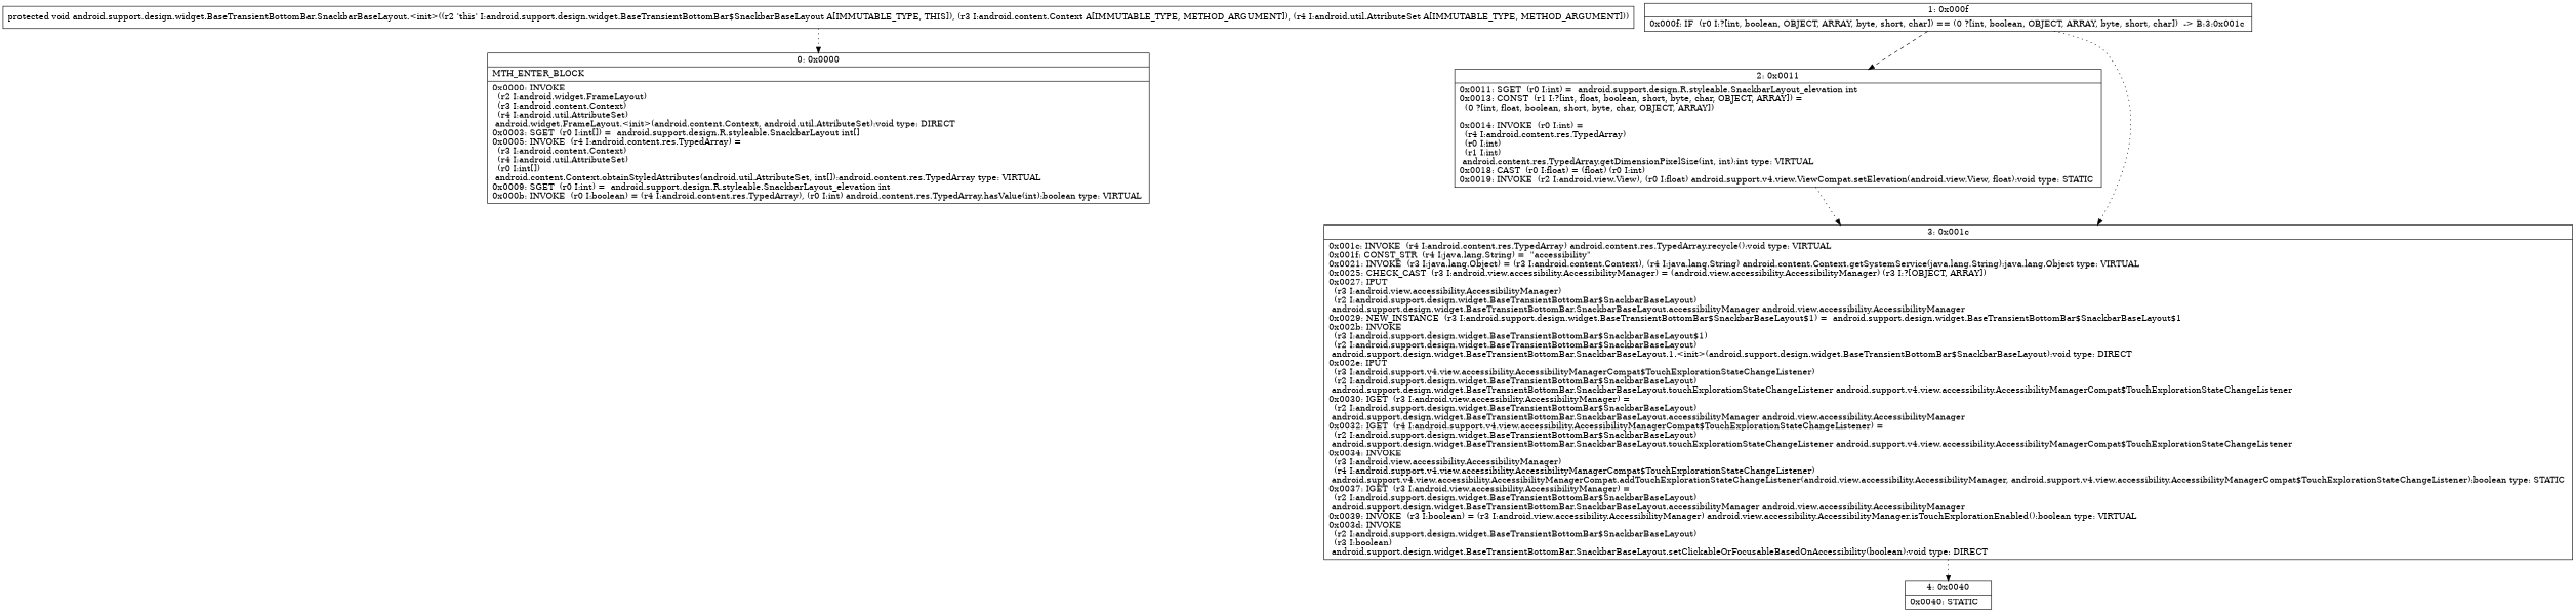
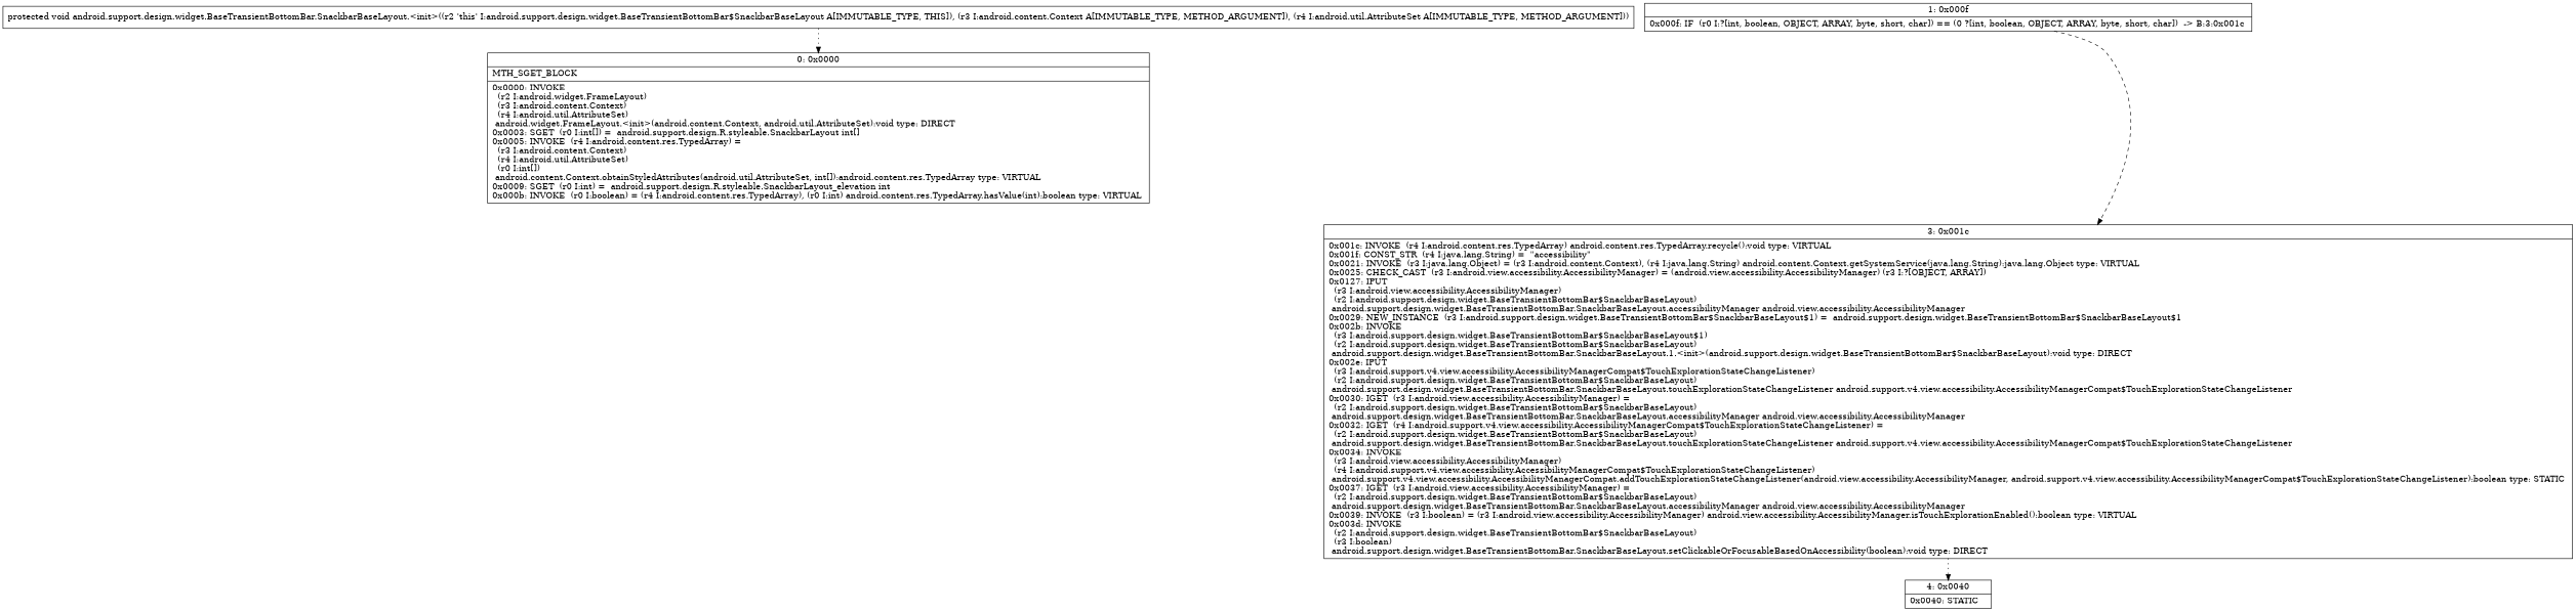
  digraph {
    node [shape=record]
    edge [style=dotted]
-   n1 [label="{0\:\ 0x0000|MTH_ENTER_BLOCK\l|0x0000: INVOKE  \l  (r2 I:android.widget.FrameLayout)\l  (r3 I:android.content.Context)\l  (r4 I:android.util.AttributeSet)\l android.widget.FrameLayout.\<init\>(android.content.Context, android.util.AttributeSet):void type: DIRECT \l0x0003: SGET  (r0 I:int[]) =  android.support.design.R.styleable.SnackbarLayout int[] \l0x0005: INVOKE  (r4 I:android.content.res.TypedArray) = \l  (r3 I:android.content.Context)\l  (r4 I:android.util.AttributeSet)\l  (r0 I:int[])\l android.content.Context.obtainStyledAttributes(android.util.AttributeSet, int[]):android.content.res.TypedArray type: VIRTUAL \l0x0009: SGET  (r0 I:int) =  android.support.design.R.styleable.SnackbarLayout_elevation int \l0x000b: INVOKE  (r0 I:boolean) = (r4 I:android.content.res.TypedArray), (r0 I:int) android.content.res.TypedArray.hasValue(int):boolean type: VIRTUAL \l}"]
+   n1 [label="{0\:\ 0x0000|MTH_SGET_BLOCK\l|0x0000: INVOKE  \l  (r2 I:android.widget.FrameLayout)\l  (r3 I:android.content.Context)\l  (r4 I:android.util.AttributeSet)\l android.widget.FrameLayout.\<init\>(android.content.Context, android.util.AttributeSet):void type: DIRECT \l0x0003: SGET  (r0 I:int[]) =  android.support.design.R.styleable.SnackbarLayout int[] \l0x0005: INVOKE  (r4 I:android.content.res.TypedArray) = \l  (r3 I:android.content.Context)\l  (r4 I:android.util.AttributeSet)\l  (r0 I:int[])\l android.content.Context.obtainStyledAttributes(android.util.AttributeSet, int[]):android.content.res.TypedArray type: VIRTUAL \l0x0009: SGET  (r0 I:int) =  android.support.design.R.styleable.SnackbarLayout_elevation int \l0x000b: INVOKE  (r0 I:boolean) = (r4 I:android.content.res.TypedArray), (r0 I:int) android.content.res.TypedArray.hasValue(int):boolean type: VIRTUAL \l}"]
    n2 [label="{1\:\ 0x000f|0x000f: IF  (r0 I:?[int, boolean, OBJECT, ARRAY, byte, short, char]) == (0 ?[int, boolean, OBJECT, ARRAY, byte, short, char])  \-\> B:3:0x001c \l}"]
-   n3 [label="{2\:\ 0x0011|0x0011: SGET  (r0 I:int) =  android.support.design.R.styleable.SnackbarLayout_elevation int \l0x0013: CONST  (r1 I:?[int, float, boolean, short, byte, char, OBJECT, ARRAY]) = \l  (0 ?[int, float, boolean, short, byte, char, OBJECT, ARRAY])\l \l0x0014: INVOKE  (r0 I:int) = \l  (r4 I:android.content.res.TypedArray)\l  (r0 I:int)\l  (r1 I:int)\l android.content.res.TypedArray.getDimensionPixelSize(int, int):int type: VIRTUAL \l0x0018: CAST  (r0 I:float) = (float) (r0 I:int) \l0x0019: INVOKE  (r2 I:android.view.View), (r0 I:float) android.support.v4.view.ViewCompat.setElevation(android.view.View, float):void type: STATIC \l}"]
-   n4 [label="{3\:\ 0x001c|0x001c: INVOKE  (r4 I:android.content.res.TypedArray) android.content.res.TypedArray.recycle():void type: VIRTUAL \l0x001f: CONST_STR  (r4 I:java.lang.String) =  \"accessibility\" \l0x0021: INVOKE  (r3 I:java.lang.Object) = (r3 I:android.content.Context), (r4 I:java.lang.String) android.content.Context.getSystemService(java.lang.String):java.lang.Object type: VIRTUAL \l0x0025: CHECK_CAST  (r3 I:android.view.accessibility.AccessibilityManager) = (android.view.accessibility.AccessibilityManager) (r3 I:?[OBJECT, ARRAY]) \l0x0027: IPUT  \l  (r3 I:android.view.accessibility.AccessibilityManager)\l  (r2 I:android.support.design.widget.BaseTransientBottomBar$SnackbarBaseLayout)\l android.support.design.widget.BaseTransientBottomBar.SnackbarBaseLayout.accessibilityManager android.view.accessibility.AccessibilityManager \l0x0029: NEW_INSTANCE  (r3 I:android.support.design.widget.BaseTransientBottomBar$SnackbarBaseLayout$1) =  android.support.design.widget.BaseTransientBottomBar$SnackbarBaseLayout$1 \l0x002b: INVOKE  \l  (r3 I:android.support.design.widget.BaseTransientBottomBar$SnackbarBaseLayout$1)\l  (r2 I:android.support.design.widget.BaseTransientBottomBar$SnackbarBaseLayout)\l android.support.design.widget.BaseTransientBottomBar.SnackbarBaseLayout.1.\<init\>(android.support.design.widget.BaseTransientBottomBar$SnackbarBaseLayout):void type: DIRECT \l0x002e: IPUT  \l  (r3 I:android.support.v4.view.accessibility.AccessibilityManagerCompat$TouchExplorationStateChangeListener)\l  (r2 I:android.support.design.widget.BaseTransientBottomBar$SnackbarBaseLayout)\l android.support.design.widget.BaseTransientBottomBar.SnackbarBaseLayout.touchExplorationStateChangeListener android.support.v4.view.accessibility.AccessibilityManagerCompat$TouchExplorationStateChangeListener \l0x0030: IGET  (r3 I:android.view.accessibility.AccessibilityManager) = \l  (r2 I:android.support.design.widget.BaseTransientBottomBar$SnackbarBaseLayout)\l android.support.design.widget.BaseTransientBottomBar.SnackbarBaseLayout.accessibilityManager android.view.accessibility.AccessibilityManager \l0x0032: IGET  (r4 I:android.support.v4.view.accessibility.AccessibilityManagerCompat$TouchExplorationStateChangeListener) = \l  (r2 I:android.support.design.widget.BaseTransientBottomBar$SnackbarBaseLayout)\l android.support.design.widget.BaseTransientBottomBar.SnackbarBaseLayout.touchExplorationStateChangeListener android.support.v4.view.accessibility.AccessibilityManagerCompat$TouchExplorationStateChangeListener \l0x0034: INVOKE  \l  (r3 I:android.view.accessibility.AccessibilityManager)\l  (r4 I:android.support.v4.view.accessibility.AccessibilityManagerCompat$TouchExplorationStateChangeListener)\l android.support.v4.view.accessibility.AccessibilityManagerCompat.addTouchExplorationStateChangeListener(android.view.accessibility.AccessibilityManager, android.support.v4.view.accessibility.AccessibilityManagerCompat$TouchExplorationStateChangeListener):boolean type: STATIC \l0x0037: IGET  (r3 I:android.view.accessibility.AccessibilityManager) = \l  (r2 I:android.support.design.widget.BaseTransientBottomBar$SnackbarBaseLayout)\l android.support.design.widget.BaseTransientBottomBar.SnackbarBaseLayout.accessibilityManager android.view.accessibility.AccessibilityManager \l0x0039: INVOKE  (r3 I:boolean) = (r3 I:android.view.accessibility.AccessibilityManager) android.view.accessibility.AccessibilityManager.isTouchExplorationEnabled():boolean type: VIRTUAL \l0x003d: INVOKE  \l  (r2 I:android.support.design.widget.BaseTransientBottomBar$SnackbarBaseLayout)\l  (r3 I:boolean)\l android.support.design.widget.BaseTransientBottomBar.SnackbarBaseLayout.setClickableOrFocusableBasedOnAccessibility(boolean):void type: DIRECT \l}"]
+   n4 [label="{3\:\ 0x001c|0x001c: INVOKE  (r4 I:android.content.res.TypedArray) android.content.res.TypedArray.recycle():void type: VIRTUAL \l0x001f: CONST_STR  (r4 I:java.lang.String) =  \"accessibility\" \l0x0021: INVOKE  (r3 I:java.lang.Object) = (r3 I:android.content.Context), (r4 I:java.lang.String) android.content.Context.getSystemService(java.lang.String):java.lang.Object type: VIRTUAL \l0x0025: CHECK_CAST  (r3 I:android.view.accessibility.AccessibilityManager) = (android.view.accessibility.AccessibilityManager) (r3 I:?[OBJECT, ARRAY]) \l0x0127: IPUT  \l  (r3 I:android.view.accessibility.AccessibilityManager)\l  (r2 I:android.support.design.widget.BaseTransientBottomBar$SnackbarBaseLayout)\l android.support.design.widget.BaseTransientBottomBar.SnackbarBaseLayout.accessibilityManager android.view.accessibility.AccessibilityManager \l0x0029: NEW_INSTANCE  (r3 I:android.support.design.widget.BaseTransientBottomBar$SnackbarBaseLayout$1) =  android.support.design.widget.BaseTransientBottomBar$SnackbarBaseLayout$1 \l0x002b: INVOKE  \l  (r3 I:android.support.design.widget.BaseTransientBottomBar$SnackbarBaseLayout$1)\l  (r2 I:android.support.design.widget.BaseTransientBottomBar$SnackbarBaseLayout)\l android.support.design.widget.BaseTransientBottomBar.SnackbarBaseLayout.1.\<init\>(android.support.design.widget.BaseTransientBottomBar$SnackbarBaseLayout):void type: DIRECT \l0x002e: IPUT  \l  (r3 I:android.support.v4.view.accessibility.AccessibilityManagerCompat$TouchExplorationStateChangeListener)\l  (r2 I:android.support.design.widget.BaseTransientBottomBar$SnackbarBaseLayout)\l android.support.design.widget.BaseTransientBottomBar.SnackbarBaseLayout.touchExplorationStateChangeListener android.support.v4.view.accessibility.AccessibilityManagerCompat$TouchExplorationStateChangeListener \l0x0030: IGET  (r3 I:android.view.accessibility.AccessibilityManager) = \l  (r2 I:android.support.design.widget.BaseTransientBottomBar$SnackbarBaseLayout)\l android.support.design.widget.BaseTransientBottomBar.SnackbarBaseLayout.accessibilityManager android.view.accessibility.AccessibilityManager \l0x0032: IGET  (r4 I:android.support.v4.view.accessibility.AccessibilityManagerCompat$TouchExplorationStateChangeListener) = \l  (r2 I:android.support.design.widget.BaseTransientBottomBar$SnackbarBaseLayout)\l android.support.design.widget.BaseTransientBottomBar.SnackbarBaseLayout.touchExplorationStateChangeListener android.support.v4.view.accessibility.AccessibilityManagerCompat$TouchExplorationStateChangeListener \l0x0034: INVOKE  \l  (r3 I:android.view.accessibility.AccessibilityManager)\l  (r4 I:android.support.v4.view.accessibility.AccessibilityManagerCompat$TouchExplorationStateChangeListener)\l android.support.v4.view.accessibility.AccessibilityManagerCompat.addTouchExplorationStateChangeListener(android.view.accessibility.AccessibilityManager, android.support.v4.view.accessibility.AccessibilityManagerCompat$TouchExplorationStateChangeListener):boolean type: STATIC \l0x0037: IGET  (r3 I:android.view.accessibility.AccessibilityManager) = \l  (r2 I:android.support.design.widget.BaseTransientBottomBar$SnackbarBaseLayout)\l android.support.design.widget.BaseTransientBottomBar.SnackbarBaseLayout.accessibilityManager android.view.accessibility.AccessibilityManager \l0x0039: INVOKE  (r3 I:boolean) = (r3 I:android.view.accessibility.AccessibilityManager) android.view.accessibility.AccessibilityManager.isTouchExplorationEnabled():boolean type: VIRTUAL \l0x003d: INVOKE  \l  (r2 I:android.support.design.widget.BaseTransientBottomBar$SnackbarBaseLayout)\l  (r3 I:boolean)\l android.support.design.widget.BaseTransientBottomBar.SnackbarBaseLayout.setClickableOrFocusableBasedOnAccessibility(boolean):void type: DIRECT \l}"]
    n5 [label="{4\:\ 0x0040|0x0040: STATIC   \l}"]
    n6 [label="{protected void android.support.design.widget.BaseTransientBottomBar.SnackbarBaseLayout.\<init\>((r2 'this' I:android.support.design.widget.BaseTransientBottomBar$SnackbarBaseLayout A[IMMUTABLE_TYPE, THIS]), (r3 I:android.content.Context A[IMMUTABLE_TYPE, METHOD_ARGUMENT]), (r4 I:android.util.AttributeSet A[IMMUTABLE_TYPE, METHOD_ARGUMENT])) }"]
-   n2 -> n3 [style=dashed]
-   n2 -> n4
-   n3 -> n4
+   n2 -> n4 [style=dashed]
    n4 -> n5
    n6 -> n1
  }
